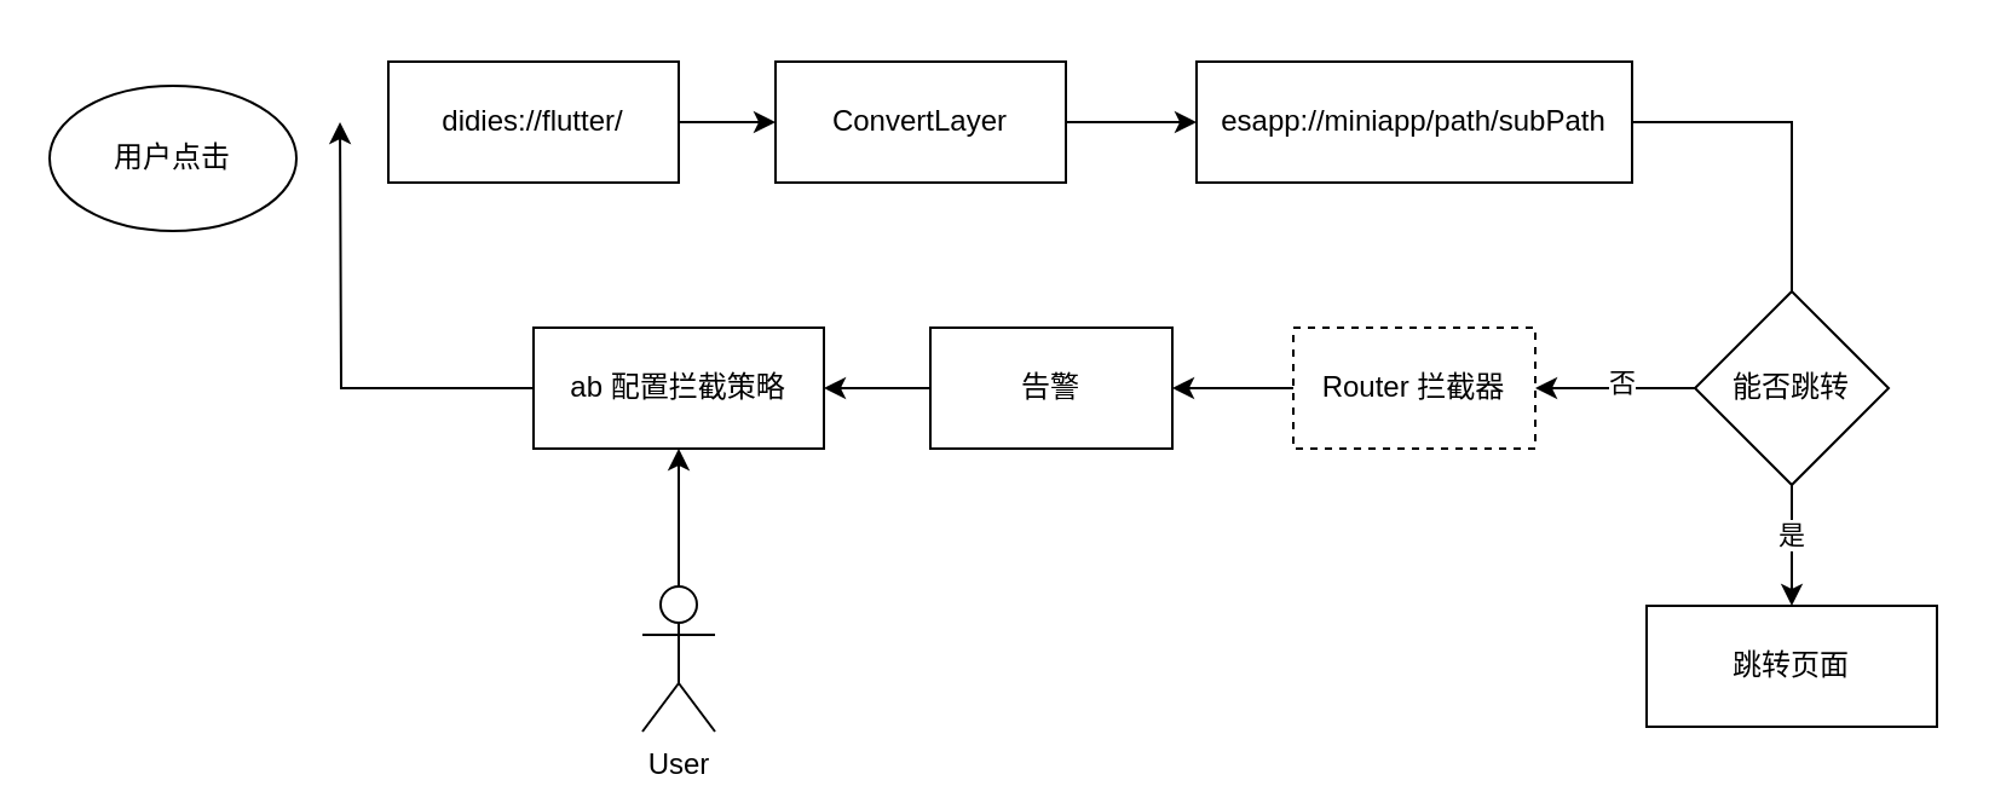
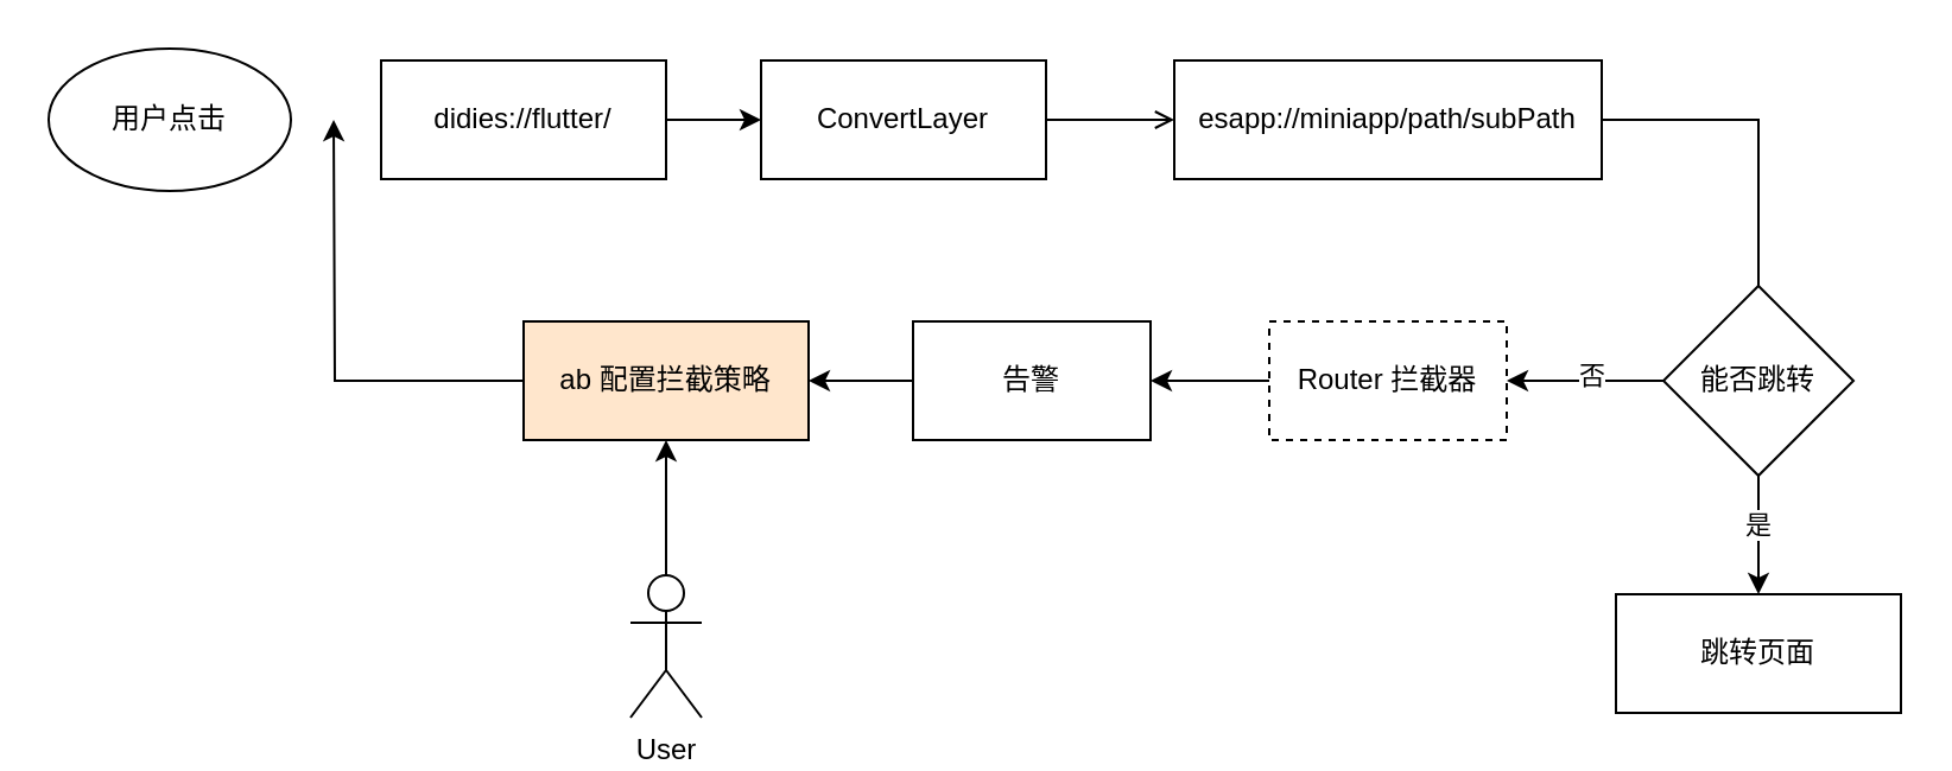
  <mxCell id="0" />
  <mxCell id="1" parent="0" />
- <mxCell id="2" style="edgeStyle=orthogonalEdgeStyle;rounded=0;orthogonalLoop=1;jettySize=auto;html=1;entryX=0;entryY=0.5;entryDx=0;entryDy=0;" edge="1" parent="1" source="3" target="7"><mxGeometry relative="1" as="geometry" /></mxCell>
+ <mxCell id="2" style="edgeStyle=orthogonalEdgeStyle;rounded=0;orthogonalLoop=1;jettySize=auto;html=1;entryX=0;entryY=0.5;entryDx=0;entryDy=0;endArrow=open;" edge="1" parent="1" source="3" target="7"><mxGeometry relative="1" as="geometry" /></mxCell>
  <mxCell id="3" value="ConvertLayer" style="rounded=0;whiteSpace=wrap;html=1;" vertex="1" parent="1"><mxGeometry x="320" y="25" width="120" height="50" as="geometry" /></mxCell>
  <mxCell id="4" style="edgeStyle=orthogonalEdgeStyle;rounded=0;orthogonalLoop=1;jettySize=auto;html=1;entryX=0;entryY=0.5;entryDx=0;entryDy=0;" edge="1" parent="1" source="5" target="3"><mxGeometry relative="1" as="geometry" /></mxCell>
  <mxCell id="5" value="didies://flutter/" style="rounded=0;whiteSpace=wrap;html=1;" vertex="1" parent="1"><mxGeometry x="160" y="25" width="120" height="50" as="geometry" /></mxCell>
  <mxCell id="6" style="edgeStyle=orthogonalEdgeStyle;rounded=0;orthogonalLoop=1;jettySize=auto;html=1;entryX=0.5;entryY=0;entryDx=0;entryDy=0;endArrow=none;" edge="1" parent="1" source="7" target="12"><mxGeometry relative="1" as="geometry" /></mxCell>
  <mxCell id="7" value="esapp://miniapp/path/subPath" style="whiteSpace=wrap;html=1;" vertex="1" parent="1"><mxGeometry x="494" y="25" width="180" height="50" as="geometry" /></mxCell>
  <mxCell id="8" style="edgeStyle=orthogonalEdgeStyle;rounded=0;orthogonalLoop=1;jettySize=auto;html=1;entryX=1;entryY=0.5;entryDx=0;entryDy=0;" edge="1" parent="1" source="12" target="19"><mxGeometry relative="1" as="geometry" /></mxCell>
  <mxCell id="9" value="否" style="edgeLabel;html=1;align=center;verticalAlign=middle;resizable=0;points=[];" vertex="1" connectable="0" parent="8"><mxGeometry x="-0.05" y="-3" relative="1" as="geometry"><mxPoint as="offset" /></mxGeometry></mxCell>
  <mxCell id="10" style="edgeStyle=orthogonalEdgeStyle;rounded=0;orthogonalLoop=1;jettySize=auto;html=1;" edge="1" parent="1" source="12" target="13"><mxGeometry relative="1" as="geometry" /></mxCell>
  <mxCell id="11" value="是" style="edgeLabel;html=1;align=center;verticalAlign=middle;resizable=0;points=[];" vertex="1" connectable="0" parent="10"><mxGeometry x="-0.2" y="-1" relative="1" as="geometry"><mxPoint as="offset" /></mxGeometry></mxCell>
  <mxCell id="12" value="能否跳转" style="rhombus;whiteSpace=wrap;html=1;" vertex="1" parent="1"><mxGeometry x="700" y="120" width="80" height="80" as="geometry" /></mxCell>
  <mxCell id="13" value="跳转页面" style="whiteSpace=wrap;html=1;" vertex="1" parent="1"><mxGeometry x="680" y="250" width="120" height="50" as="geometry" /></mxCell>
  <mxCell id="14" style="edgeStyle=orthogonalEdgeStyle;rounded=0;orthogonalLoop=1;jettySize=auto;html=1;entryX=1;entryY=0.5;entryDx=0;entryDy=0;" edge="1" parent="1" source="15" target="17"><mxGeometry relative="1" as="geometry" /></mxCell>
  <mxCell id="15" value="告警" style="whiteSpace=wrap;html=1;" vertex="1" parent="1"><mxGeometry x="384" y="135" width="100" height="50" as="geometry" /></mxCell>
  <mxCell id="16" style="edgeStyle=orthogonalEdgeStyle;rounded=0;orthogonalLoop=1;jettySize=auto;html=1;" edge="1" parent="1" source="17"><mxGeometry relative="1" as="geometry"><mxPoint x="140" y="50" as="targetPoint" /></mxGeometry></mxCell>
- <mxCell id="17" value="ab 配置拦截策略" style="whiteSpace=wrap;html=1;" vertex="1" parent="1"><mxGeometry x="220" y="135" width="120" height="50" as="geometry" /></mxCell>
+ <mxCell id="17" value="ab 配置拦截策略" style="whiteSpace=wrap;html=1;fillColor=#ffe6cc;" vertex="1" parent="1"><mxGeometry x="220" y="135" width="120" height="50" as="geometry" /></mxCell>
  <mxCell id="18" style="edgeStyle=orthogonalEdgeStyle;rounded=0;orthogonalLoop=1;jettySize=auto;html=1;entryX=1;entryY=0.5;entryDx=0;entryDy=0;" edge="1" parent="1" source="19" target="15"><mxGeometry relative="1" as="geometry" /></mxCell>
  <mxCell id="19" value="Router 拦截器" style="whiteSpace=wrap;html=1;dashed=1;" vertex="1" parent="1"><mxGeometry x="534" y="135" width="100" height="50" as="geometry" /></mxCell>
  <mxCell id="20" style="edgeStyle=orthogonalEdgeStyle;rounded=0;orthogonalLoop=1;jettySize=auto;html=1;entryX=0.5;entryY=1;entryDx=0;entryDy=0;" edge="1" parent="1" source="21" target="17"><mxGeometry relative="1" as="geometry" /></mxCell>
  <mxCell id="21" value="User" style="shape=umlActor;verticalLabelPosition=bottom;verticalAlign=top;html=1;outlineConnect=0;" vertex="1" parent="1"><mxGeometry x="265" y="242" width="30" height="60" as="geometry" /></mxCell>
- <mxCell id="22" value="用户点击" style="ellipse;whiteSpace=wrap;html=1;" vertex="1" parent="1"><mxGeometry x="20" y="35" width="102" height="60" as="geometry" /></mxCell>
+ <mxCell id="22" value="用户点击" style="ellipse;whiteSpace=wrap;html=1;" vertex="1" parent="1"><mxGeometry y="20" width="102" height="60" as="geometry" x="20" /></mxCell>
